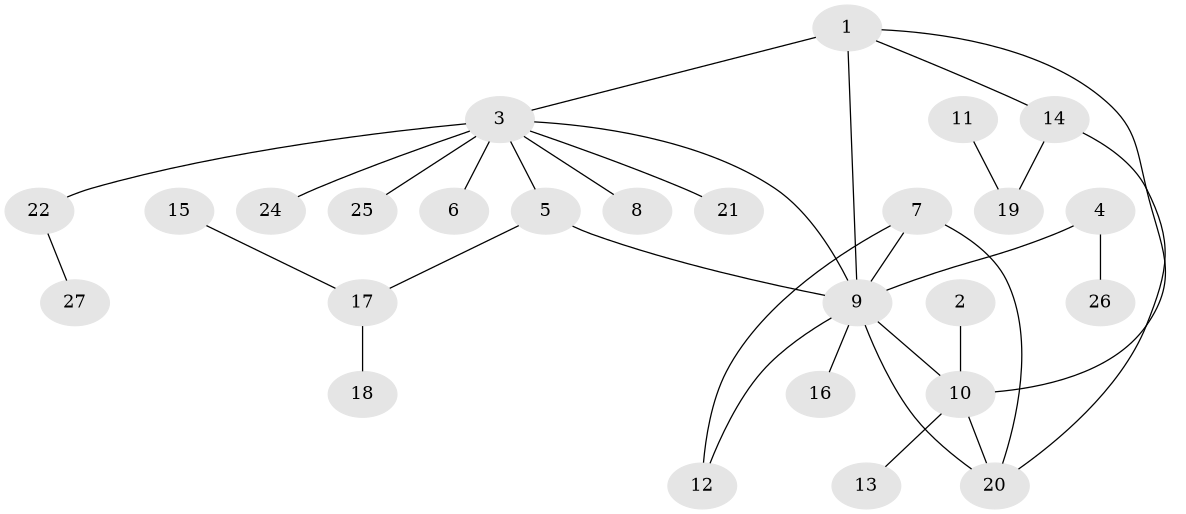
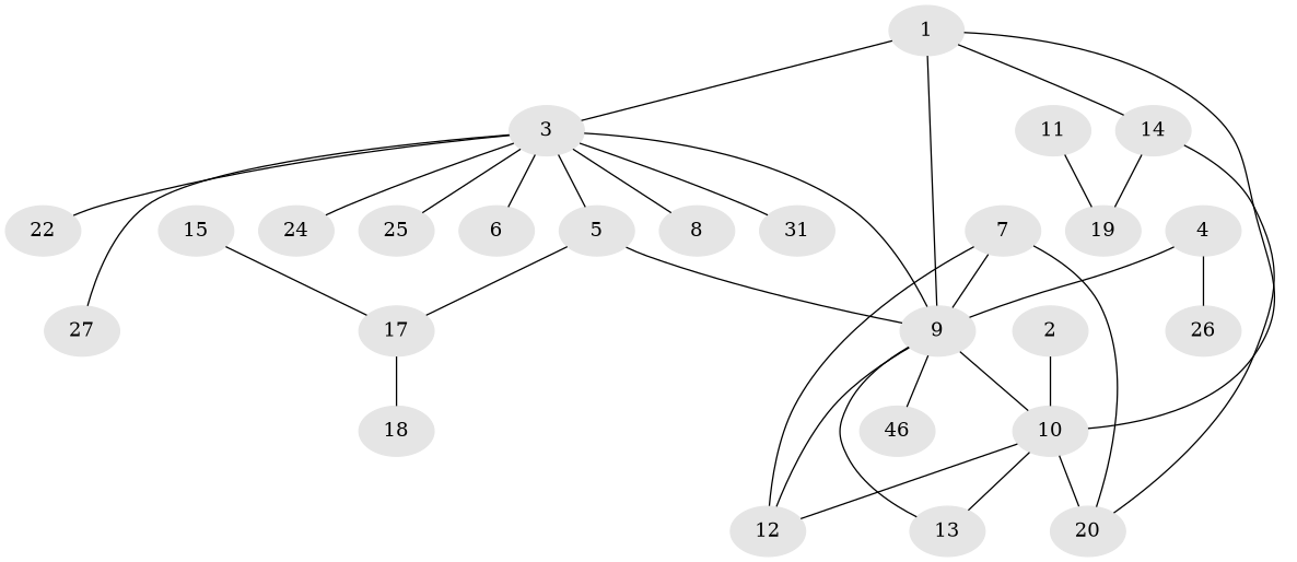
  graph {
    node [color=gray90 style=filled]
    edge [weight=1.0]
    1
    3
    9
    10
    14
    5
    6
    8
-   21
+   21 [label=31]
    22
    24
    25
    27
-   16
+   16 [label=46]
    12
    20
    13
    19
    2
    17
    4
    26
    18
    7
    11
    15
    1 -- 3
    1 -- 9 [weight=2.0]
    1 -- 10
    1 -- 14
    3 -- 9
    3 -- 5
    3 -- 6
    3 -- 8
    3 -- 21
    3 -- 22
    3 -- 24
    3 -- 25
-   22 -- 27
+   3 -- 27
    9 -- 10 [weight=2.0]
    9 -- 16
    9 -- 12
-   9 -- 20
+   9 -- 13
+   10 -- 12
    10 -- 20
    10 -- 13
    14 -- 20
    14 -- 19
    5 -- 9
    5 -- 17
    2 -- 10
    17 -- 18
    4 -- 9 [weight=2.0]
    4 -- 26
    7 -- 9 [weight=2.0]
    7 -- 12
    7 -- 20
    11 -- 19
    15 -- 17
  }
